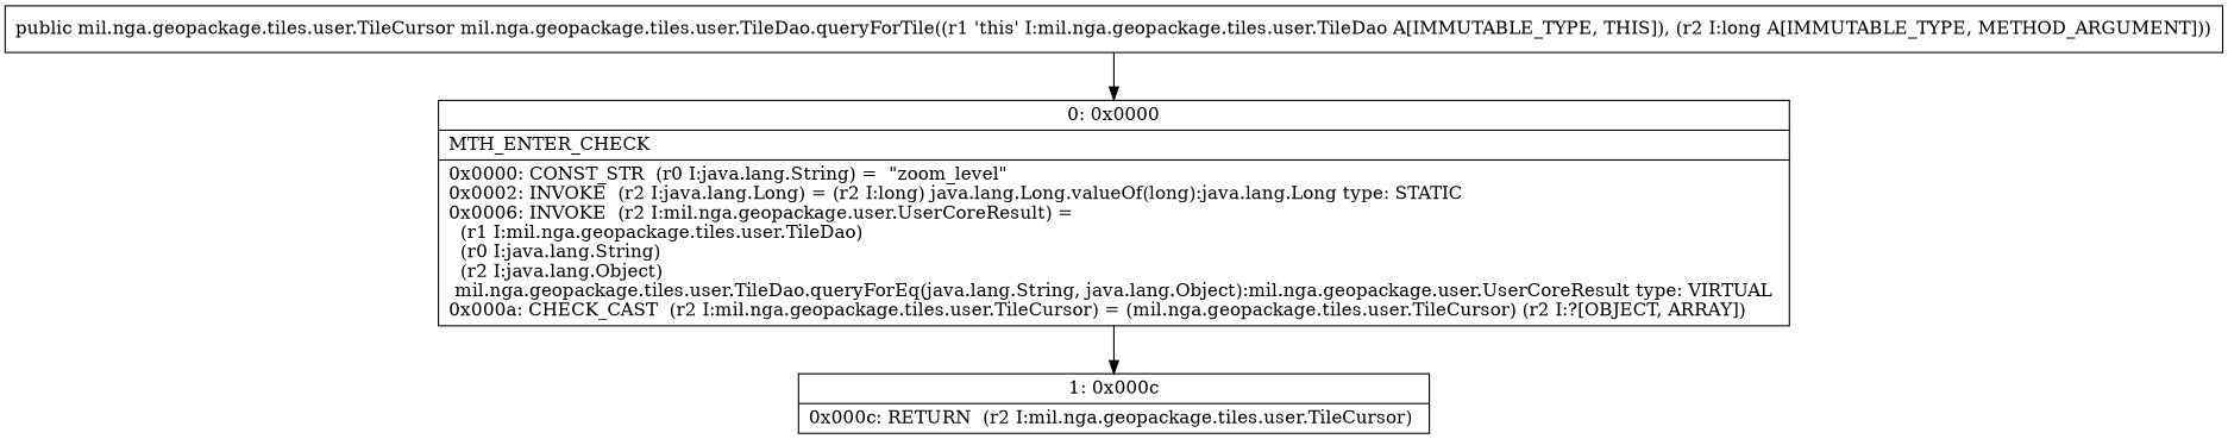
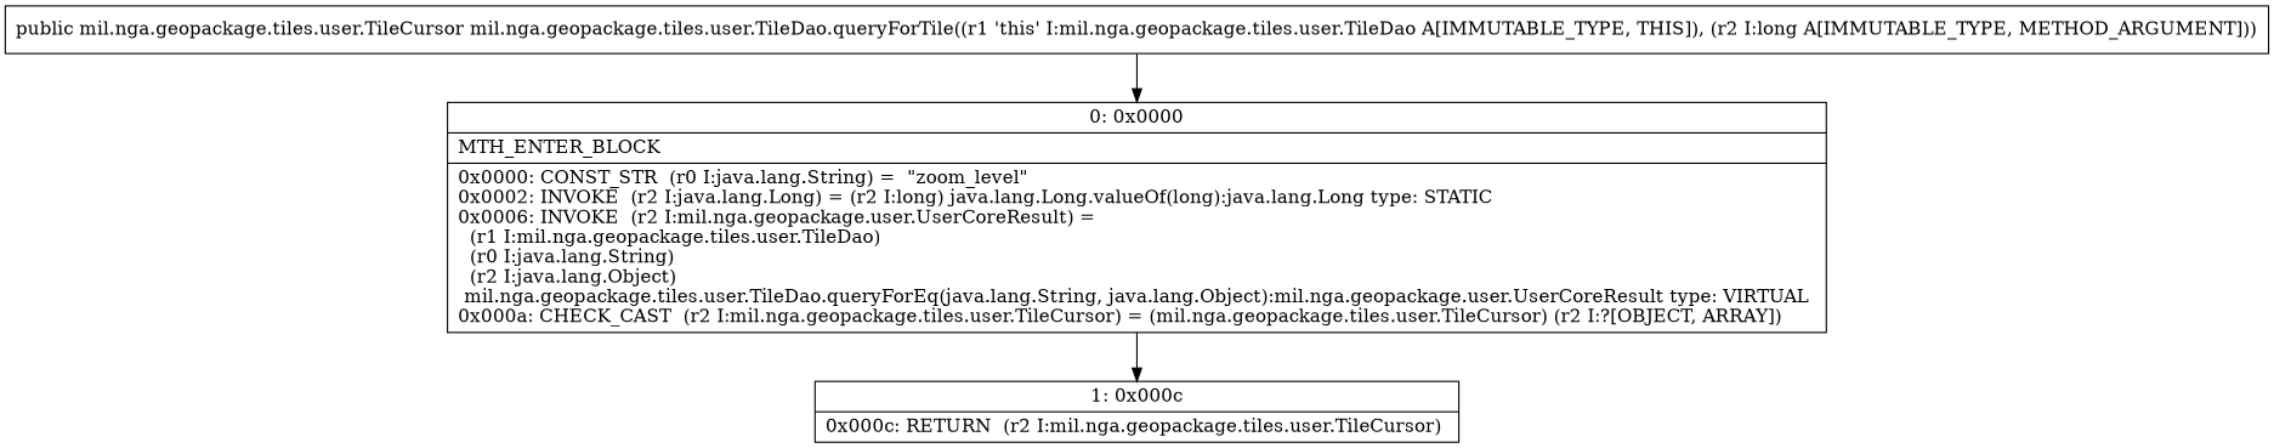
  digraph {
    node [shape=record]
-   n1 [label="{0\:\ 0x0000|MTH_ENTER_CHECK\l|0x0000: CONST_STR  (r0 I:java.lang.String) =  \"zoom_level\" \l0x0002: INVOKE  (r2 I:java.lang.Long) = (r2 I:long) java.lang.Long.valueOf(long):java.lang.Long type: STATIC \l0x0006: INVOKE  (r2 I:mil.nga.geopackage.user.UserCoreResult) = \l  (r1 I:mil.nga.geopackage.tiles.user.TileDao)\l  (r0 I:java.lang.String)\l  (r2 I:java.lang.Object)\l mil.nga.geopackage.tiles.user.TileDao.queryForEq(java.lang.String, java.lang.Object):mil.nga.geopackage.user.UserCoreResult type: VIRTUAL \l0x000a: CHECK_CAST  (r2 I:mil.nga.geopackage.tiles.user.TileCursor) = (mil.nga.geopackage.tiles.user.TileCursor) (r2 I:?[OBJECT, ARRAY]) \l}"]
+   n1 [label="{0\:\ 0x0000|MTH_ENTER_BLOCK\l|0x0000: CONST_STR  (r0 I:java.lang.String) =  \"zoom_level\" \l0x0002: INVOKE  (r2 I:java.lang.Long) = (r2 I:long) java.lang.Long.valueOf(long):java.lang.Long type: STATIC \l0x0006: INVOKE  (r2 I:mil.nga.geopackage.user.UserCoreResult) = \l  (r1 I:mil.nga.geopackage.tiles.user.TileDao)\l  (r0 I:java.lang.String)\l  (r2 I:java.lang.Object)\l mil.nga.geopackage.tiles.user.TileDao.queryForEq(java.lang.String, java.lang.Object):mil.nga.geopackage.user.UserCoreResult type: VIRTUAL \l0x000a: CHECK_CAST  (r2 I:mil.nga.geopackage.tiles.user.TileCursor) = (mil.nga.geopackage.tiles.user.TileCursor) (r2 I:?[OBJECT, ARRAY]) \l}"]
    n2 [label="{1\:\ 0x000c|0x000c: RETURN  (r2 I:mil.nga.geopackage.tiles.user.TileCursor) \l}"]
    n3 [label="{public mil.nga.geopackage.tiles.user.TileCursor mil.nga.geopackage.tiles.user.TileDao.queryForTile((r1 'this' I:mil.nga.geopackage.tiles.user.TileDao A[IMMUTABLE_TYPE, THIS]), (r2 I:long A[IMMUTABLE_TYPE, METHOD_ARGUMENT])) }"]
    n1 -> n2
    n3 -> n1
  }
